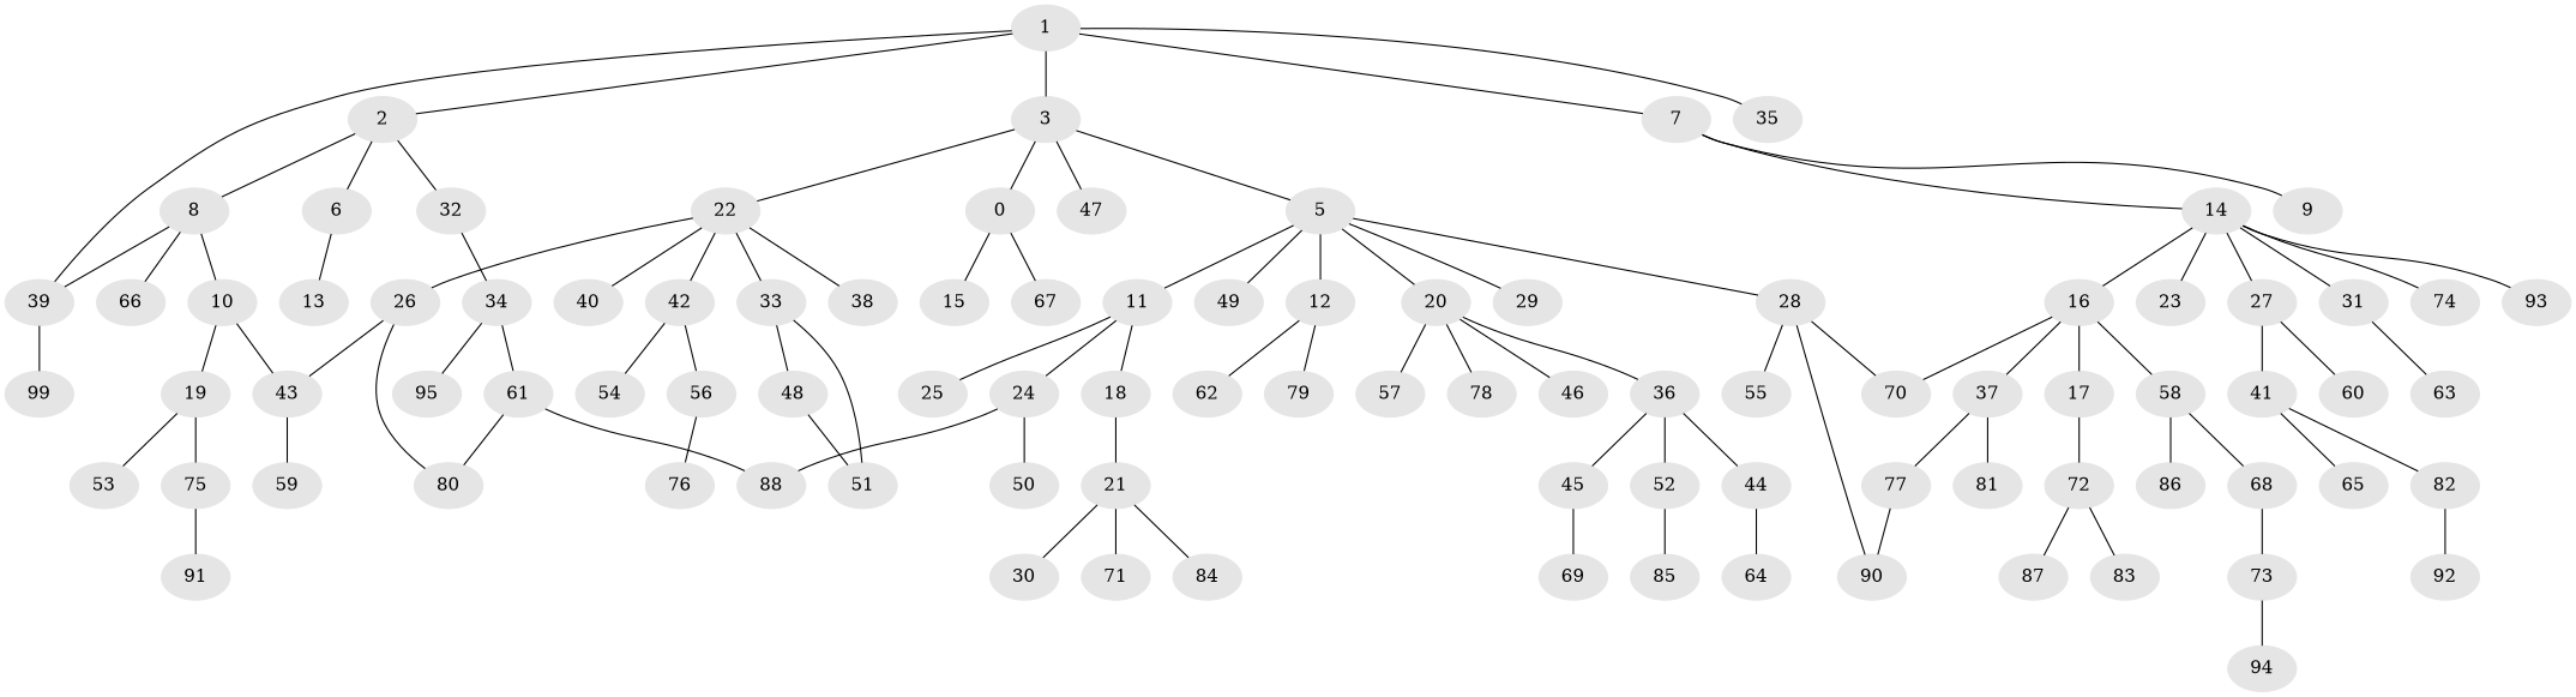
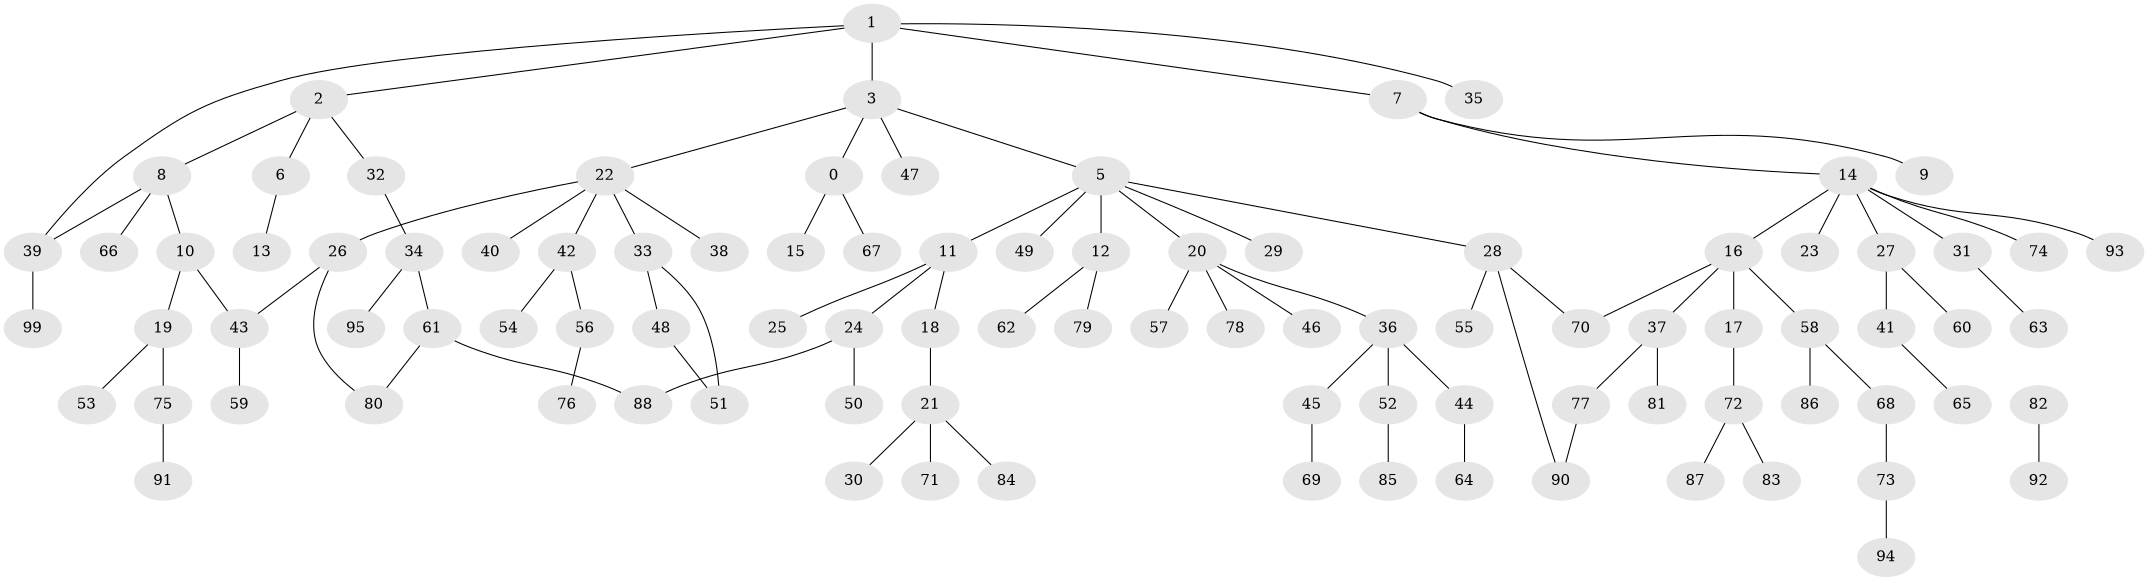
  graph {
    node [color=gray90 style=filled]
    1
    2
    3
    7
    35
    39
    6
    8
    32
    n10 [label=0]
    5
    22
    47
    9
    14
    n16 [label=99]
    13
    10
    66
    34
    15
    67
    11
    12
    20
    28
    29
    49
    26
    33
    38
    40
    42
    18
    24
    25
    62
    79
    36
    46
    57
    78
    70
    55
    90
    16
    23
    27
    31
    74
    93
    19
    43
    53
    75
    59
    21
    50
    88
    17
    37
    58
    41
    60
    63
    72
    77
    81
    68
    86
    83
    87
    30
    71
    84
    91
    44
    45
    52
    80
    48
    51
    54
    56
    65
    82
    61
    95
    64
    69
    85
    92
    76
    73
    94
    1 -- 2
    1 -- 3
    1 -- 7
    1 -- 35
    1 -- 39
    2 -- 6
    2 -- 8
    2 -- 32
    3 -- n10
    3 -- 5
    3 -- 22
    3 -- 47
    7 -- 9
    7 -- 14
    39 -- n16
    6 -- 13
    8 -- 39
    8 -- 10
    8 -- 66
    32 -- 34
    n10 -- 15
    n10 -- 67
    5 -- 11
    5 -- 12
    5 -- 20
    5 -- 28
    5 -- 29
    5 -- 49
    22 -- 26
    22 -- 33
    22 -- 38
    22 -- 40
    22 -- 42
    14 -- 16
    14 -- 23
    14 -- 27
    14 -- 31
    14 -- 74
    14 -- 93
    10 -- 19
    10 -- 43
    34 -- 61
    34 -- 95
    11 -- 18
    11 -- 24
    11 -- 25
    12 -- 62
    12 -- 79
    20 -- 36
    20 -- 46
    20 -- 57
    20 -- 78
    28 -- 70
    28 -- 55
    28 -- 90
    26 -- 43
    26 -- 80
    33 -- 48
    33 -- 51
    42 -- 54
    42 -- 56
    18 -- 21
    24 -- 50
    24 -- 88
    36 -- 44
    36 -- 45
    36 -- 52
    16 -- 70
    16 -- 17
    16 -- 37
    16 -- 58
    27 -- 41
    27 -- 60
    31 -- 63
    19 -- 53
    19 -- 75
    43 -- 59
    75 -- 91
    21 -- 30
    21 -- 71
    21 -- 84
    17 -- 72
    37 -- 77
    37 -- 81
    58 -- 68
    58 -- 86
    41 -- 65
-   41 -- 82
    72 -- 83
    72 -- 87
    77 -- 90
    68 -- 73
    44 -- 64
    45 -- 69
    52 -- 85
    48 -- 51
    56 -- 76
    82 -- 92
    61 -- 88
    61 -- 80
    73 -- 94
  }
